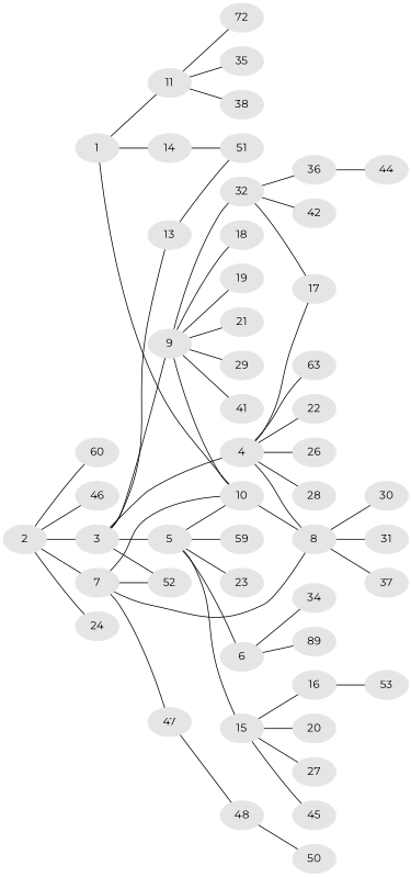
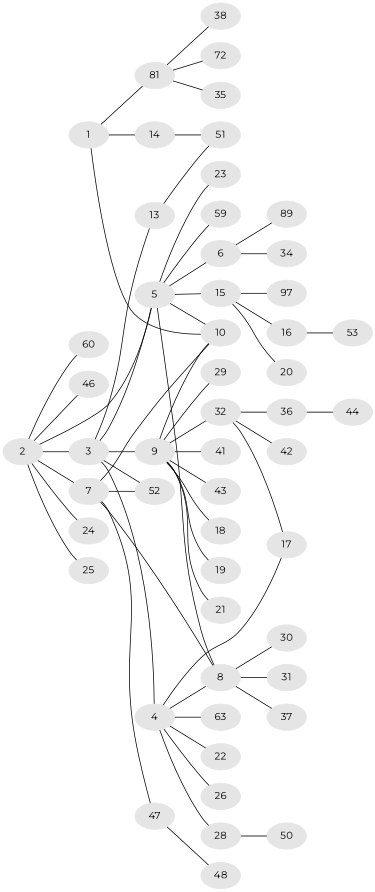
  graph {
    fontname=Montserrat
    rankdir=LR
    node [color=gray90 fontname=Montserrat style=filled]
    edge [fontname=Montserrat]
    1
    10
-   11
+   11 [label=81]
    14
    2
    3
    5
    7
    24
+   25
    n11 [label=60]
    46
    n13 [label=72]
    35
    38
    51
    4
    9
    13
    52
    8
    6
    15
    23
    n25 [label=59]
    47
    17
    22
    26
    28
    n31 [label=63]
    18
    19
    21
    29
    32
    41
+   43
    30
    31
    37
    34
    n43 [label=89]
    16
    20
-   27
-   45
+   27 [label=97]
    48
    36
    42
    53
    44
    50
    1 -- 10
    1 -- 11
    1 -- 14
    11 -- n13
    11 -- 35
    11 -- 38
    14 -- 51
    2 -- 3
+   2 -- 5
    2 -- 7
    2 -- 24
+   2 -- 25
    2 -- n11
    2 -- 46
    3 -- 5
    3 -- 4
    3 -- 9
    3 -- 13
    3 -- 52
    5 -- 10
-   10 -- 8
+   5 -- 8
    5 -- 6
    5 -- 15
    5 -- 23
    5 -- n25
    7 -- 10
    7 -- 52
    7 -- 8
    7 -- 47
    4 -- 8
    4 -- 17
    4 -- 22
    4 -- 26
    4 -- 28
    4 -- n31
    9 -- 10
    9 -- 18
    9 -- 19
    9 -- 21
    9 -- 29
    9 -- 32
    9 -- 41
+   9 -- 43
    13 -- 51
    8 -- 30
    8 -- 31
    8 -- 37
    6 -- 34
    6 -- n43
    15 -- 16
    15 -- 20
    15 -- 27
-   15 -- 45
    47 -- 48
    32 -- 17
    32 -- 36
    32 -- 42
    16 -- 53
-   48 -- 50
+   28 -- 50
    36 -- 44
  }
